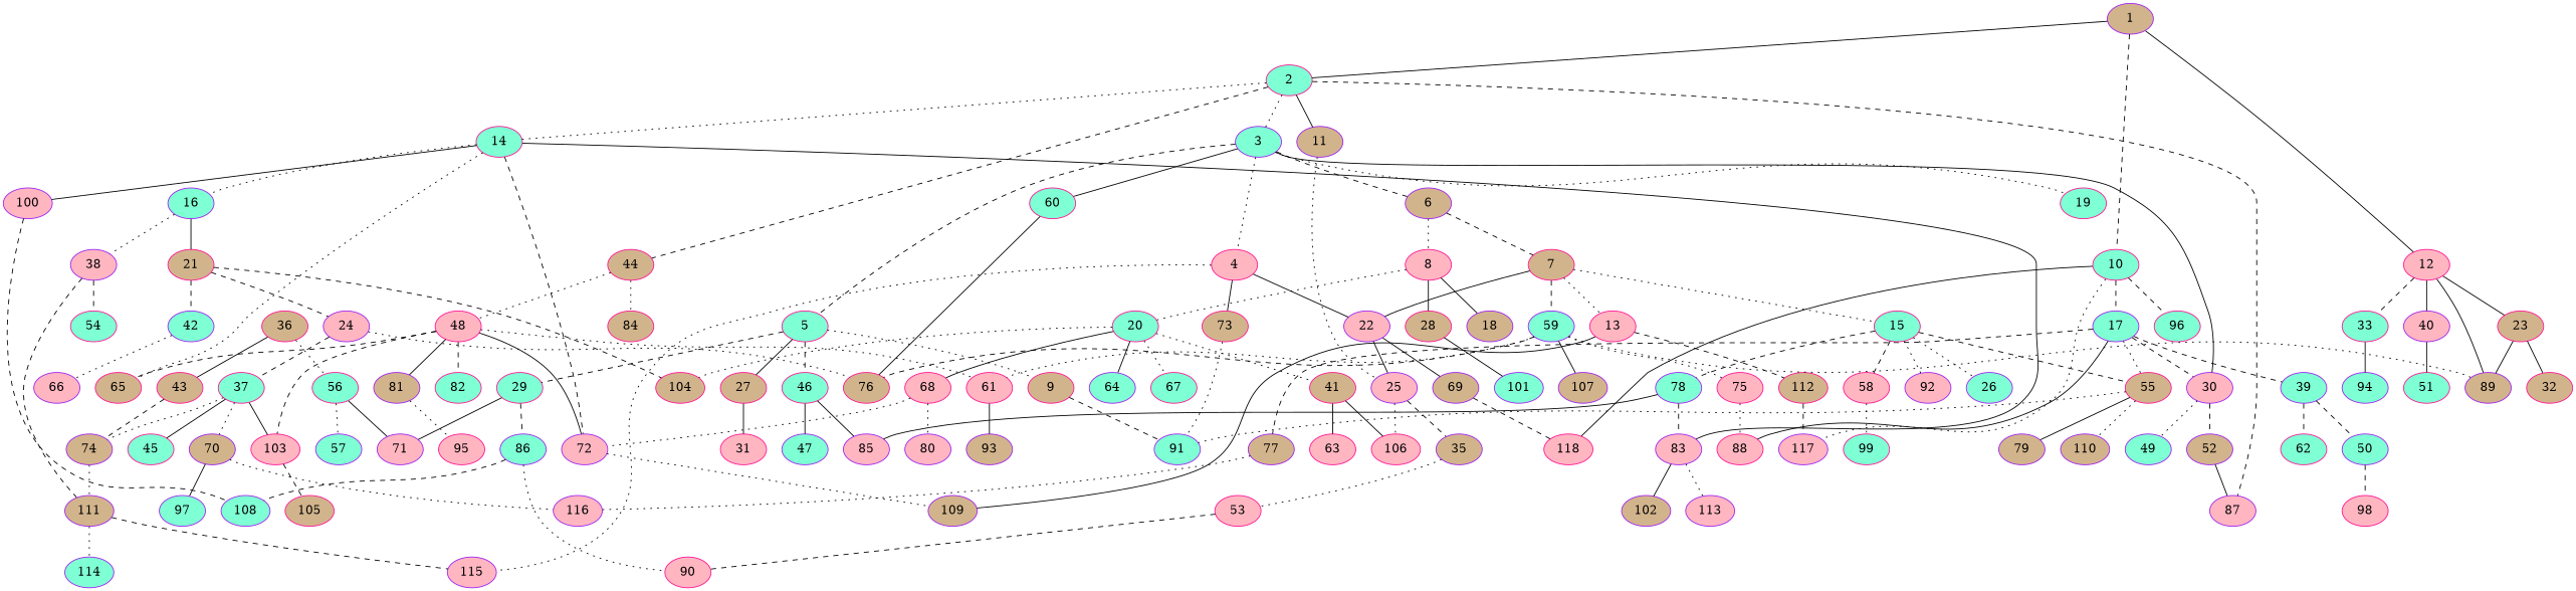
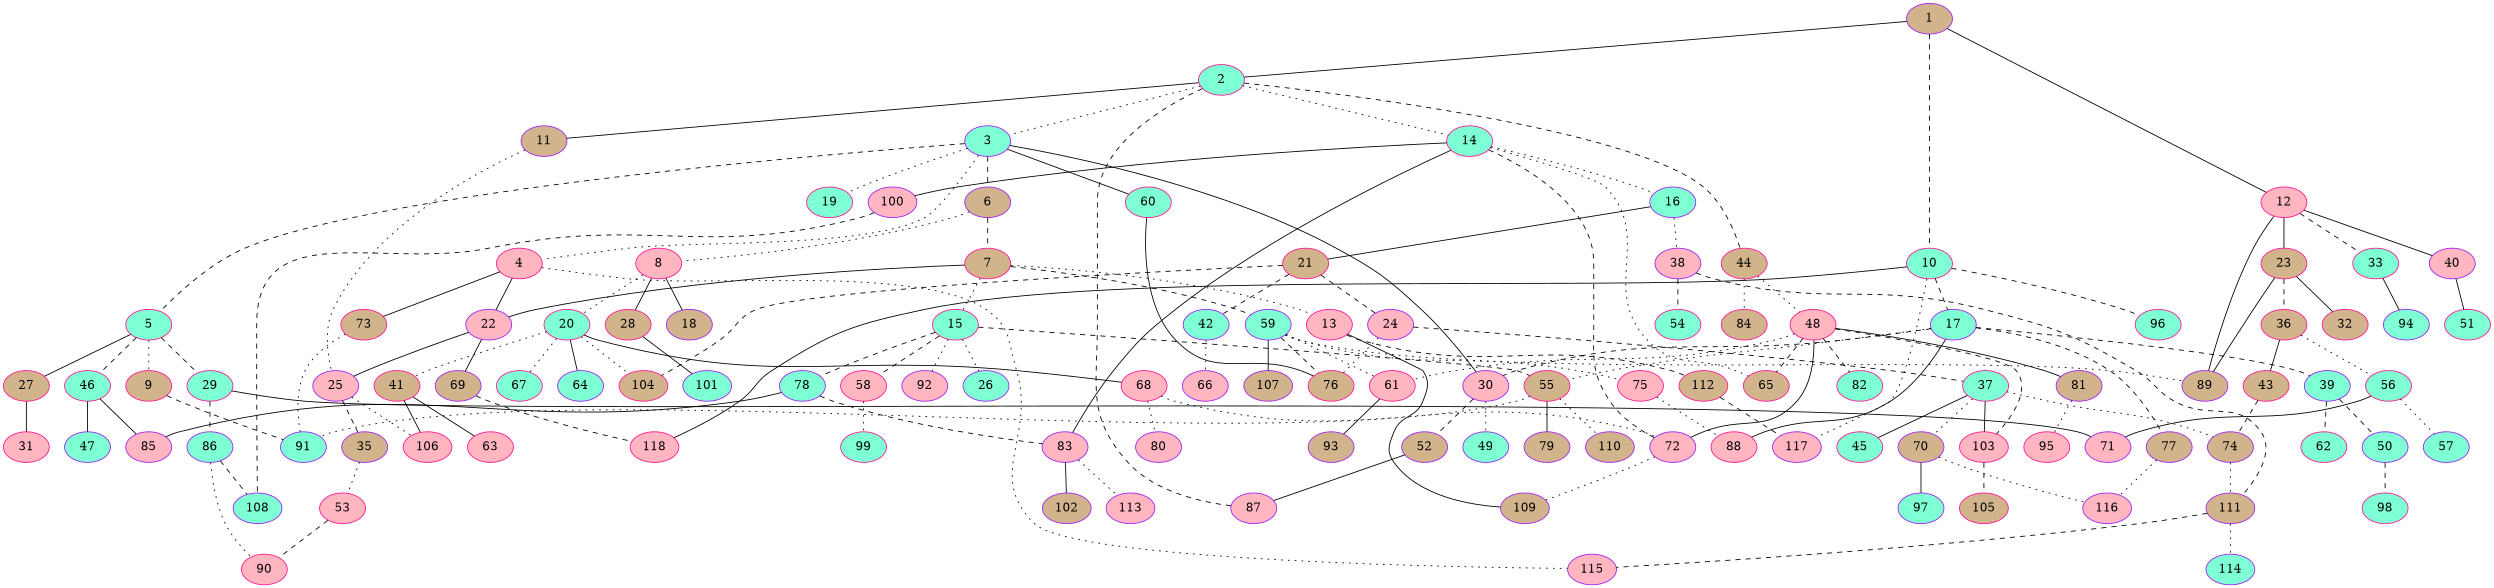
  graph {
    node [color=deeppink fillcolor=aquamarine style=filled]
    edge [style=dotted]
    1 [color=purple fillcolor=tan]
    2
    10
    12 [fillcolor=lightpink]
    3 [color=purple]
    11 [color=purple fillcolor=tan]
    14
    44 [fillcolor=tan]
    87 [color=purple fillcolor=lightpink]
    17 [color=purple]
    96
    117 [color=purple fillcolor=lightpink]
    118 [fillcolor=lightpink]
    23 [fillcolor=tan]
    33
    40 [color=purple fillcolor=lightpink]
    89 [color=purple fillcolor=tan]
    4 [fillcolor=lightpink]
    5
    6 [color=purple fillcolor=tan]
    19
    30 [color=purple fillcolor=lightpink]
    60
    25 [color=purple fillcolor=lightpink]
    16 [color=purple]
    65 [fillcolor=tan]
    72 [color=purple fillcolor=lightpink]
    83 [color=purple fillcolor=lightpink]
    100 [color=purple fillcolor=lightpink]
    48 [fillcolor=lightpink]
    84 [fillcolor=tan]
    22 [color=purple fillcolor=lightpink]
    73 [fillcolor=tan]
    115 [color=purple fillcolor=lightpink]
    9 [fillcolor=tan]
    27 [fillcolor=tan]
    29
    46
    7 [fillcolor=tan]
    8 [fillcolor=lightpink]
    49 [color=purple]
    52 [color=purple fillcolor=tan]
    76 [fillcolor=tan]
    69 [color=purple fillcolor=tan]
    91 [color=purple]
    31 [fillcolor=lightpink]
    71 [color=purple fillcolor=lightpink]
    86 [color=purple]
    47 [color=purple]
    85 [color=purple fillcolor=lightpink]
    13 [fillcolor=lightpink]
    15
    59 [color=purple]
    18 [color=purple fillcolor=tan]
    20
    28 [fillcolor=tan]
    109 [color=purple fillcolor=tan]
    112 [fillcolor=tan]
    26 [color=purple]
    55 [fillcolor=tan]
    58 [fillcolor=lightpink]
    78 [color=purple]
    92 [color=purple fillcolor=lightpink]
    61 [fillcolor=lightpink]
    75 [fillcolor=lightpink]
    107 [color=purple fillcolor=tan]
    41 [fillcolor=tan]
    64 [color=purple]
    67
    68 [fillcolor=lightpink]
    104 [fillcolor=tan]
    101 [color=purple]
    39 [color=purple]
    77 [color=purple fillcolor=tan]
    88 [fillcolor=lightpink]
    35 [color=purple fillcolor=tan]
    106 [fillcolor=lightpink]
    32 [fillcolor=tan]
    36 [fillcolor=tan]
    94 [color=purple]
    51
    21 [fillcolor=tan]
    38 [color=purple fillcolor=lightpink]
    102 [color=purple fillcolor=tan]
    113 [color=purple fillcolor=lightpink]
    108 [color=purple]
    79 [color=purple fillcolor=tan]
    110 [color=purple fillcolor=tan]
    99
    24 [color=purple fillcolor=lightpink]
    42 [color=purple]
    54
    111 [color=purple fillcolor=tan]
    50 [color=purple]
    62
    116 [color=purple fillcolor=lightpink]
    63 [fillcolor=lightpink]
    80 [color=purple fillcolor=lightpink]
    37
    66 [color=purple fillcolor=lightpink]
    43 [fillcolor=tan]
    56
    45
    70 [color=purple fillcolor=tan]
    74 [color=purple fillcolor=tan]
    103 [fillcolor=lightpink]
    53 [fillcolor=lightpink]
    90 [fillcolor=lightpink]
    57 [color=purple]
    97 [color=purple]
    105 [fillcolor=tan]
    114 [color=purple]
-   98 [fillcolor=lightpink]
+   98
    81 [color=purple fillcolor=tan]
    82
    93 [color=purple fillcolor=tan]
    95 [fillcolor=lightpink]
    1 -- 2 [style=solid]
    1 -- 10 [style=dashed]
    1 -- 12 [style=solid]
    2 -- 3
    2 -- 11 [style=solid]
    2 -- 14
    2 -- 44 [style=dashed]
    2 -- 87 [style=dashed]
    10 -- 17 [style=dashed]
    10 -- 96 [style=dashed]
    10 -- 117
    10 -- 118 [style=solid]
    12 -- 23 [style=solid]
    12 -- 33 [style=dashed]
    12 -- 40 [style=solid]
    12 -- 89 [style=solid]
    3 -- 4
    3 -- 5 [style=dashed]
    3 -- 6 [style=dashed]
    3 -- 19
    3 -- 30 [style=solid]
    3 -- 60 [style=solid]
    11 -- 25
    14 -- 16
    14 -- 65
    14 -- 72 [style=dashed]
    14 -- 83 [style=solid]
    14 -- 100 [style=solid]
    44 -- 48
    44 -- 84
    17 -- 30 [style=dashed]
    17 -- 55
    17 -- 39 [style=dashed]
    17 -- 77 [style=dashed]
    17 -- 88 [style=solid]
    23 -- 89 [style=solid]
    23 -- 32 [style=solid]
+   23 -- 36 [style=dashed]
    33 -- 94 [style=solid]
    40 -- 51 [style=solid]
    4 -- 22 [style=solid]
    4 -- 73 [style=solid]
    4 -- 115
    5 -- 9
    5 -- 27 [style=solid]
    5 -- 29 [style=dashed]
    5 -- 46 [style=dashed]
    6 -- 7 [style=dashed]
    6 -- 8
    30 -- 49
    30 -- 52 [style=dashed]
    60 -- 76 [style=solid]
    25 -- 35 [style=dashed]
    25 -- 106
    16 -- 21 [style=solid]
    16 -- 38
    72 -- 109
    83 -- 102 [style=solid]
    83 -- 113
    100 -- 108 [style=dashed]
    48 -- 65 [style=dashed]
    48 -- 72 [style=solid]
    48 -- 61
    48 -- 103 [style=dashed]
    48 -- 81 [style=solid]
    48 -- 82 [style=dashed]
    22 -- 25 [style=solid]
    22 -- 69 [style=solid]
    73 -- 91
    9 -- 91 [style=dashed]
    27 -- 31 [style=solid]
    29 -- 71 [style=solid]
    29 -- 86 [style=dashed]
    46 -- 47 [style=solid]
    46 -- 85 [style=solid]
    7 -- 22 [style=solid]
    7 -- 13
    7 -- 15
    7 -- 59 [style=dashed]
    8 -- 18 [style=solid]
    8 -- 20
    8 -- 28 [style=solid]
    52 -- 87 [style=solid]
    69 -- 118 [style=dashed]
    86 -- 108 [style=dashed]
    86 -- 90
    13 -- 109 [style=solid]
    13 -- 112 [style=dashed]
    15 -- 26
    15 -- 55 [style=dashed]
    15 -- 58 [style=dashed]
    15 -- 78 [style=dashed]
    15 -- 92
    59 -- 89
    59 -- 76 [style=dashed]
    59 -- 61
    59 -- 75
    59 -- 107 [style=solid]
    20 -- 41
    20 -- 64 [style=solid]
    20 -- 67
    20 -- 68 [style=solid]
    20 -- 104
    28 -- 101 [style=solid]
    112 -- 117 [style=dashed]
    55 -- 91
    55 -- 79 [style=solid]
    55 -- 110
    58 -- 99
    78 -- 83 [style=dashed]
    78 -- 85 [style=solid]
    61 -- 93 [style=solid]
    75 -- 88
    41 -- 106 [style=solid]
    41 -- 63 [style=solid]
    68 -- 72
    68 -- 80
    39 -- 50 [style=dashed]
    39 -- 62 [style=dashed]
    77 -- 116
    35 -- 53
    36 -- 43 [style=solid]
    36 -- 56
    21 -- 104 [style=dashed]
    21 -- 24 [style=dashed]
    21 -- 42 [style=dashed]
    38 -- 54 [style=dashed]
    38 -- 111 [style=dashed]
    24 -- 76
    24 -- 37 [style=dashed]
    42 -- 66
    111 -- 115 [style=dashed]
    111 -- 114
    50 -- 98 [style=dashed]
    37 -- 45 [style=solid]
    37 -- 70
    37 -- 74
    37 -- 103 [style=solid]
    43 -- 74 [style=dashed]
    56 -- 71 [style=solid]
    56 -- 57
    70 -- 116
    70 -- 97 [style=solid]
    74 -- 111
    103 -- 105 [style=dashed]
    53 -- 90 [style=dashed]
    81 -- 95
  }
